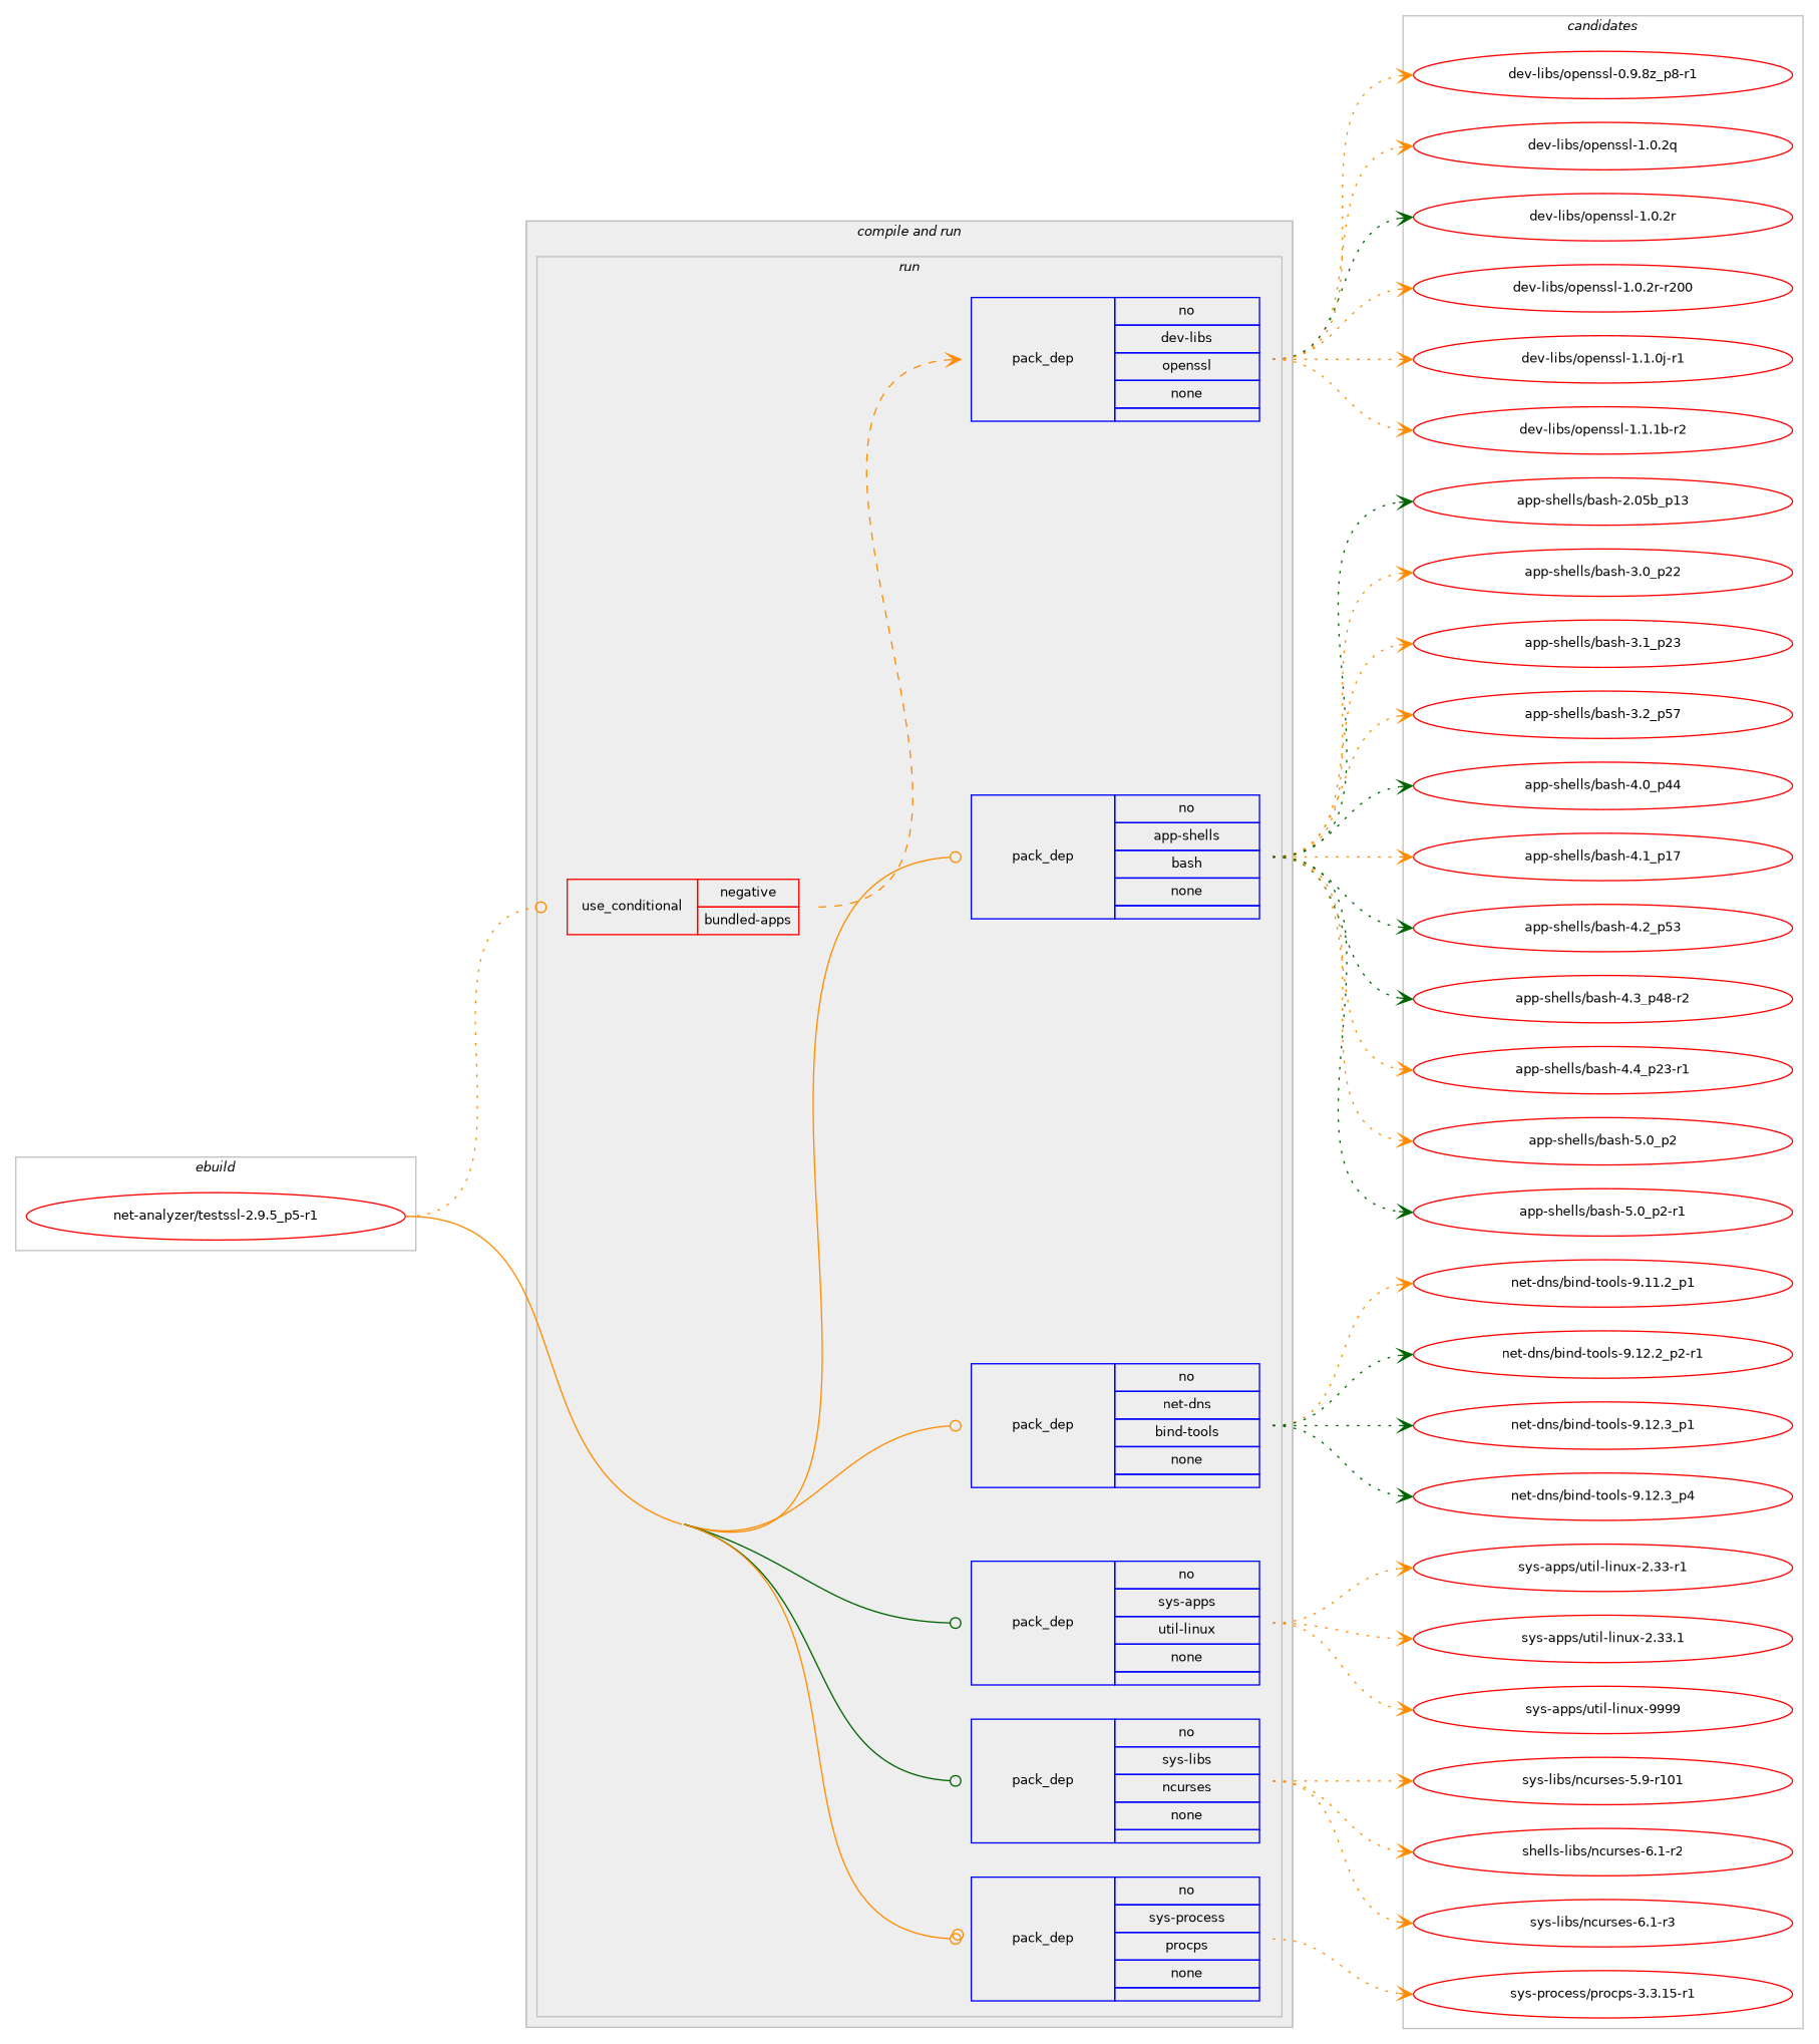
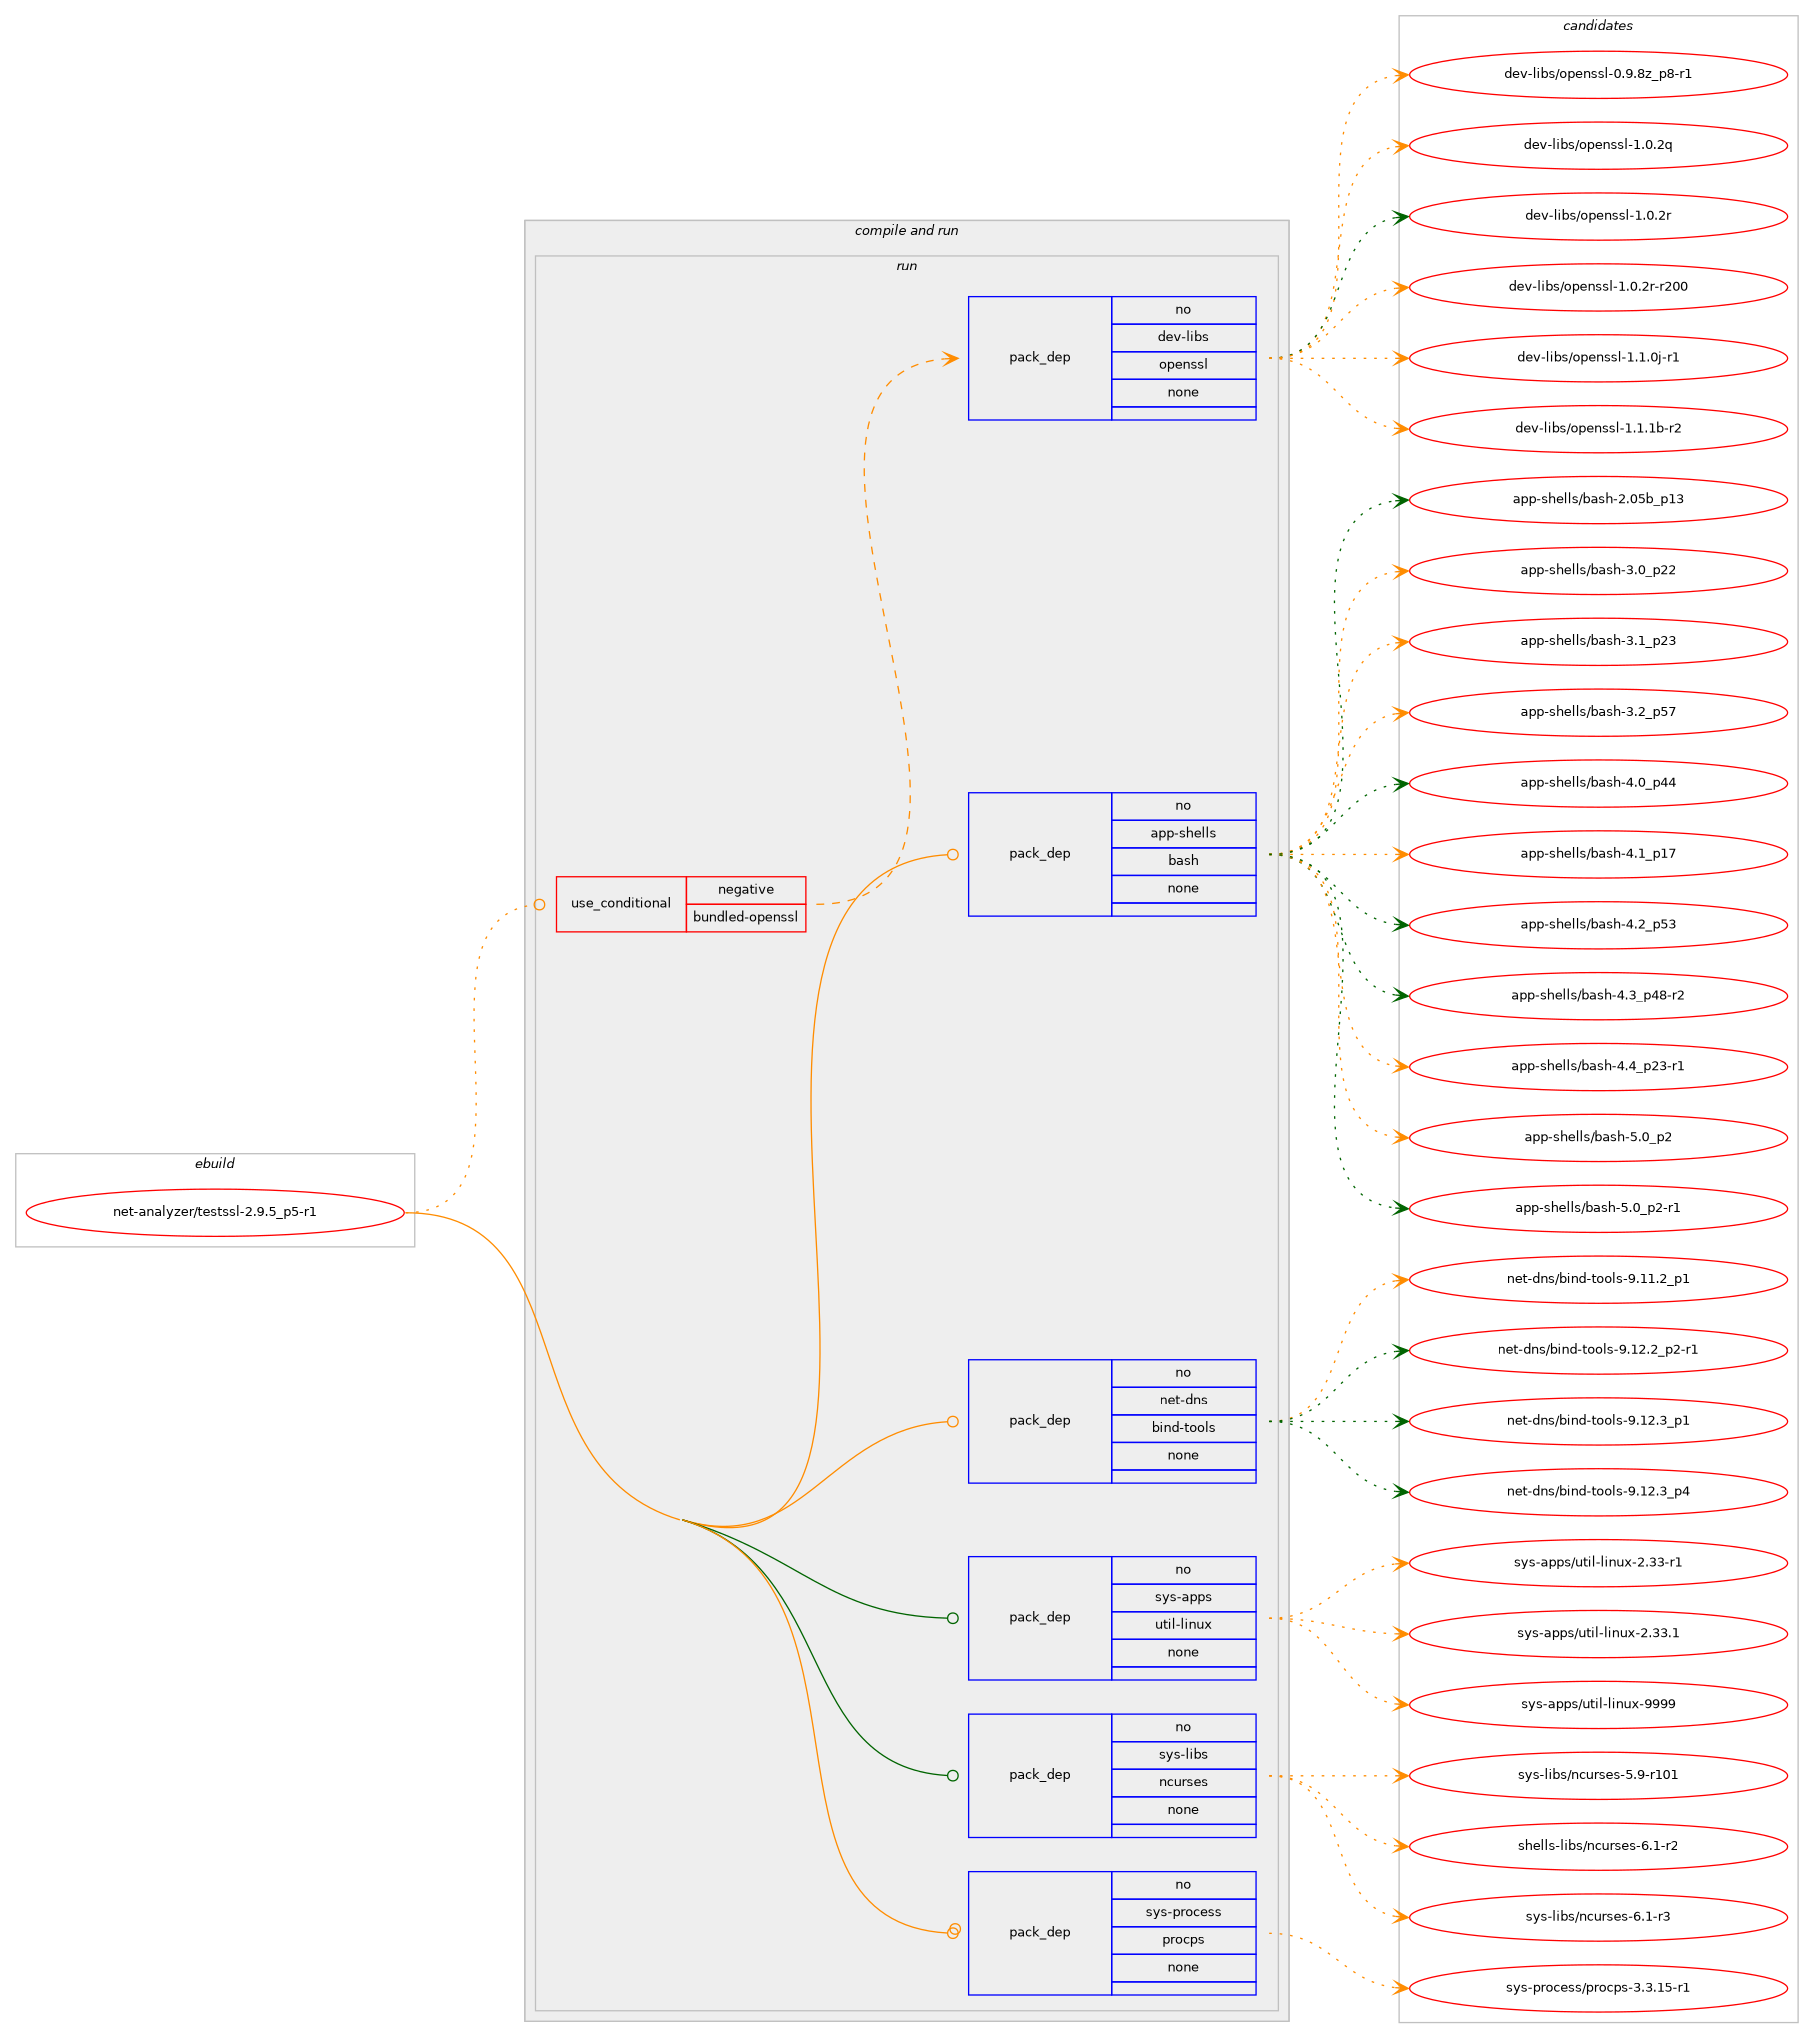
  digraph {
    compound=true
    concentrate=true
    fontname=Helvetica
    fontsize=10
    newrank=true
    rankdir=LR
    ranksep=1.5
    node [color=red fontname=Helvetica fontsize=10]
    edge [arrowhead=vee color=darkorange headport=w style=dotted tailport=e weight=100]
    n1 [label="net-analyzer/testssl-2.9.5_p5-r1" width=4]
    n2 [color=blue label=<<TABLE BORDER="0" CELLBORDER="1" CELLSPACING="0" CELLPADDING="4" WIDTH="220"><TR><TD ROWSPAN="6" CELLPADDING="30">pack_dep</TD></TR><TR><TD WIDTH="110">no</TD></TR><TR><TD>dev-libs</TD></TR><TR><TD>openssl</TD></TR><TR><TD>none</TD></TR><TR><TD></TD></TR></TABLE>> shape=none]
-   n3 [label=<<TABLE BORDER="0" CELLBORDER="1" CELLSPACING="0" CELLPADDING="4"><TR><TD ROWSPAN="3" CELLPADDING="10">use_conditional</TD></TR><TR><TD>negative</TD></TR><TR><TD>bundled-apps</TD></TR></TABLE>> shape=none]
+   n3 [label=<<TABLE BORDER="0" CELLBORDER="1" CELLSPACING="0" CELLPADDING="4"><TR><TD ROWSPAN="3" CELLPADDING="10">use_conditional</TD></TR><TR><TD>negative</TD></TR><TR><TD>bundled-openssl</TD></TR></TABLE>> shape=none]
    n4 [color=blue label=<<TABLE BORDER="0" CELLBORDER="1" CELLSPACING="0" CELLPADDING="4" WIDTH="220"><TR><TD ROWSPAN="6" CELLPADDING="30">pack_dep</TD></TR><TR><TD WIDTH="110">no</TD></TR><TR><TD>app-shells</TD></TR><TR><TD>bash</TD></TR><TR><TD>none</TD></TR><TR><TD></TD></TR></TABLE>> shape=none]
    n5 [color=blue label=<<TABLE BORDER="0" CELLBORDER="1" CELLSPACING="0" CELLPADDING="4" WIDTH="220"><TR><TD ROWSPAN="6" CELLPADDING="30">pack_dep</TD></TR><TR><TD WIDTH="110">no</TD></TR><TR><TD>net-dns</TD></TR><TR><TD>bind-tools</TD></TR><TR><TD>none</TD></TR><TR><TD></TD></TR></TABLE>> shape=none]
    n6 [color=blue label=<<TABLE BORDER="0" CELLBORDER="1" CELLSPACING="0" CELLPADDING="4" WIDTH="220"><TR><TD ROWSPAN="6" CELLPADDING="30">pack_dep</TD></TR><TR><TD WIDTH="110">no</TD></TR><TR><TD>sys-apps</TD></TR><TR><TD>util-linux</TD></TR><TR><TD>none</TD></TR><TR><TD></TD></TR></TABLE>> shape=none]
    n7 [color=blue label=<<TABLE BORDER="0" CELLBORDER="1" CELLSPACING="0" CELLPADDING="4" WIDTH="220"><TR><TD ROWSPAN="6" CELLPADDING="30">pack_dep</TD></TR><TR><TD WIDTH="110">no</TD></TR><TR><TD>sys-libs</TD></TR><TR><TD>ncurses</TD></TR><TR><TD>none</TD></TR><TR><TD></TD></TR></TABLE>> shape=none]
    n8 [color=blue label=<<TABLE BORDER="0" CELLBORDER="1" CELLSPACING="0" CELLPADDING="4" WIDTH="220"><TR><TD ROWSPAN="6" CELLPADDING="30">pack_dep</TD></TR><TR><TD WIDTH="110">no</TD></TR><TR><TD>sys-process</TD></TR><TR><TD>procps</TD></TR><TR><TD>none</TD></TR><TR><TD></TD></TR></TABLE>> shape=none]
    n9 [label="dev-libs/openssl-0.9.8z_p8-r1" width=4]
    n10 [label="dev-libs/openssl-1.0.2q" width=4]
    n11 [label="dev-libs/openssl-1.0.2r" width=4]
    n12 [label="dev-libs/openssl-1.0.2r-r200" width=4]
    n13 [label="dev-libs/openssl-1.1.0j-r1" width=4]
    n14 [label="dev-libs/openssl-1.1.1b-r2" width=4]
    n15 [label="app-shells/bash-2.05b_p13" width=4]
    n16 [label="app-shells/bash-3.0_p22" width=4]
    n17 [label="app-shells/bash-3.1_p23" width=4]
    n18 [label="app-shells/bash-3.2_p57" width=4]
    n19 [label="app-shells/bash-4.0_p44" width=4]
    n20 [label="app-shells/bash-4.1_p17" width=4]
    n21 [label="app-shells/bash-4.2_p53" width=4]
    n22 [label="app-shells/bash-4.3_p48-r2" width=4]
    n23 [label="app-shells/bash-4.4_p23-r1" width=4]
    n24 [label="app-shells/bash-5.0_p2" width=4]
    n25 [label="app-shells/bash-5.0_p2-r1" width=4]
    n26 [label="net-dns/bind-tools-9.11.2_p1" width=4]
    n27 [label="net-dns/bind-tools-9.12.2_p2-r1" width=4]
    n28 [label="net-dns/bind-tools-9.12.3_p1" width=4]
    n29 [label="net-dns/bind-tools-9.12.3_p4" width=4]
    n30 [label="sys-apps/util-linux-2.33-r1" width=4]
    n31 [label="sys-apps/util-linux-2.33.1" width=4]
    n32 [label="sys-apps/util-linux-9999" width=4]
    n33 [label="sys-libs/ncurses-5.9-r101" width=4]
    n34 [label="shells-libs/ncurses-6.1-r2" width=4]
    n35 [label="sys-libs/ncurses-6.1-r3" width=4]
    n36 [label="sys-process/procps-3.3.15-r1" width=4]
    subgraph cluster_1 {
      color=gray
      label=<<i>ebuild</i>>
      rank=same
      n1
    }
    subgraph cluster_2 {
      color=gray
      label=<<i>dependencies</i>>
      subgraph cluster_3 {
        color=gray
        fillcolor="#eeeeee"
        label=<<i>compile</i>>
        style=filled
      }
      subgraph cluster_4 {
        color=gray
        fillcolor="#eeeeee"
        label=<<i>compile and run</i>>
        style=filled
      }
      subgraph cluster_5 {
        color=gray
        fillcolor="#eeeeee"
        label=<<i>run</i>>
        style=filled
        subgraph sub_6 {
          color=gray
          fillcolor="#eeeeee"
          label=<<i>run</i>>
          style=filled
          n3
          subgraph sub_7 {
            color=gray
            fillcolor="#eeeeee"
            label=<<i>run</i>>
            style=filled
            n2
          }
        }
        subgraph sub_8 {
          color=gray
          fillcolor="#eeeeee"
          label=<<i>run</i>>
          style=filled
          n4
        }
        subgraph sub_9 {
          color=gray
          fillcolor="#eeeeee"
          label=<<i>run</i>>
          style=filled
          n5
        }
        subgraph sub_10 {
          color=gray
          fillcolor="#eeeeee"
          label=<<i>run</i>>
          style=filled
          n6
        }
        subgraph sub_11 {
          color=gray
          fillcolor="#eeeeee"
          label=<<i>run</i>>
          style=filled
          n7
        }
        subgraph sub_12 {
          color=gray
          fillcolor="#eeeeee"
          label=<<i>run</i>>
          style=filled
          n8
        }
      }
    }
    subgraph cluster_13 {
      color=gray
      label=<<i>candidates</i>>
      rank=same
      subgraph sub_14 {
        color=black
        label=<<i>candidates</i>>
        nodesep=1
        rank=same
        n9
        n10
        n11
        n12
        n13
        n14
      }
      subgraph sub_15 {
        color=black
        label=<<i>candidates</i>>
        nodesep=1
        rank=same
        n15
        n16
        n17
        n18
        n19
        n20
        n21
        n22
        n23
        n24
        n25
      }
      subgraph sub_16 {
        color=black
        label=<<i>candidates</i>>
        nodesep=1
        rank=same
        n26
        n27
        n28
        n29
      }
      subgraph sub_17 {
        color=black
        label=<<i>candidates</i>>
        nodesep=1
        rank=same
        n30
        n31
        n32
      }
      subgraph sub_18 {
        color=black
        label=<<i>candidates</i>>
        nodesep=1
        rank=same
        n33
        n34
        n35
      }
      subgraph sub_19 {
        color=black
        label=<<i>candidates</i>>
        nodesep=1
        rank=same
        n36
      }
    }
    n1 -> n3 [arrowhead=odot weight=20]
    n1 -> n4 [arrowhead=odot style=solid weight=20]
    n1 -> n5 [arrowhead=odot style=solid weight=20]
    n1 -> n6 [arrowhead=odot color=darkgreen style=solid weight=20]
    n1 -> n7 [arrowhead=odot color=darkgreen style=solid weight=20]
    n1 -> n8 [arrowhead=odot style=solid weight=20]
    n2 -> n9
    n2 -> n10
    n2 -> n11 [color=darkgreen]
    n2 -> n12
    n2 -> n13
    n2 -> n14
    n3 -> n2 [style=dashed weight=20]
    n4 -> n15 [color=darkgreen]
    n4 -> n16
    n4 -> n17
    n4 -> n18
    n4 -> n19 [color=darkgreen]
    n4 -> n20
    n4 -> n21 [color=darkgreen]
    n4 -> n22 [color=darkgreen]
    n4 -> n23
    n4 -> n24
    n4 -> n25 [color=darkgreen]
    n5 -> n26
    n5 -> n27 [color=darkgreen]
    n5 -> n28 [color=darkgreen]
    n5 -> n29 [color=darkgreen]
    n6 -> n30
    n6 -> n31
    n6 -> n32
    n7 -> n33
    n7 -> n34
    n7 -> n35
    n8 -> n36
  }
